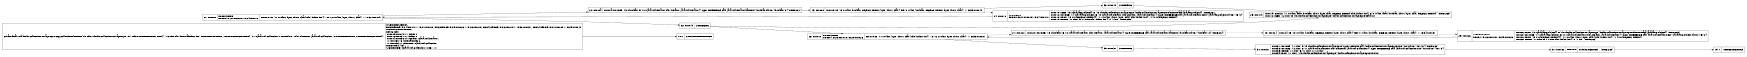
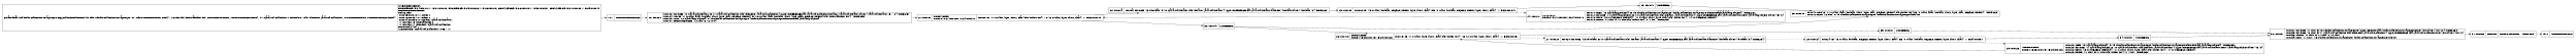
  digraph {
    rankdir=LR
    node [shape=record]
-   n1 [label="{18\:\ ?|CONST_ENTER_BLOCK\l}"]
+   n1 [label="{18\:\ ?|MTH_ENTER_BLOCK\l}"]
+   n2 [label="{20\:\ 0x0000|0x0000: INVOKE  (r0 I:java.util.Iterator) = (r7 I:java.util.Collection A[D('elements' java.util.Collection)]) type: INTERFACE call: java.util.Collection.iterator():java.util.Iterator A[MD:():java.util.Iterator\<E\> (c)] (LINE:257)\l0x0004: MOVE  (r1 I:??[int, float, boolean, short, byte, char, OBJECT, ARRAY]) = (r6 I:??[int, float, boolean, short, byte, char, OBJECT, ARRAY] A[D('internalIndex' int)])  (LINE:259)\l0x0005: IGET  (r2 I:java.lang.Object[]) = (r5 I:kotlin.collections.ArrayDeque) kotlin.collections.ArrayDeque.elementData java.lang.Object[] \l0x0007: ARRAY_LENGTH  (r2 I:int) = (r2 I:??[]) \l}"]
    n3 [label="{21\:\ 0x0008|LOOP_START\lLOOP:0: B:21:0x0008\-\>B:24:0x0010\l|0x0008: IF  (r1 I:??[int, byte, short, char] A[D('index' int)]) \>= (r2 I:??[int, byte, short, char])  \-\> B:32:0x001b \l}"]
    n4 [label="{22\:\ 0x000a|0x000a: INVOKE  (r3 I:boolean) = (r0 I:java.util.Iterator A[D('iterator' java.util.Iterator)]) type: INTERFACE call: java.util.Iterator.hasNext():boolean A[MD:():boolean (c)] (LINE:260)\l}"]
    n5 [label="{32\:\ 0x001b|SYNTHETIC\l}"]
    n6 [label="{23\:\ 0x000e|0x000e: IF  (r3 I:??[int, boolean, OBJECT, ARRAY, byte, short, char]) == (0 ??[int, boolean, OBJECT, ARRAY, byte, short, char])  \-\> B:33:0x001b \l}"]
    n7 [label="{25\:\ 0x001b|0x001b: CONST  (r1 I:??[int, float, boolean, short, byte, char, OBJECT, ARRAY] A[D('index' int)]) = (0 ??[int, float, boolean, short, byte, char, OBJECT, ARRAY])  (LINE:263)\l0x001c: IGET  (r2 I:int) = (r5 I:kotlin.collections.ArrayDeque) kotlin.collections.ArrayDeque.head int \l}"]
    n8 [label="{26\:\ 0x001e|LOOP_START\lLOOP:1: B:26:0x001e\-\>B:29:0x0026\l|0x001e: IF  (r1 I:??[int, byte, short, char] A[D('index' int)]) \>= (r2 I:??[int, byte, short, char])  \-\> B:35:0x0031 \l}"]
    n9 [label="{24\:\ 0x0010|LOOP_END\lLOOP:0: B:21:0x0008\-\>B:24:0x0010\l|0x0010: IGET  (r3 I:java.lang.Object[]) = (r5 I:kotlin.collections.ArrayDeque) kotlin.collections.ArrayDeque.elementData java.lang.Object[]  (LINE:261)\l0x0012: INVOKE  (r4 I:java.lang.Object) = (r0 I:java.util.Iterator A[D('iterator' java.util.Iterator)]) type: INTERFACE call: java.util.Iterator.next():java.lang.Object A[MD:():E (c)]\l0x0016: APUT  (r3 I:??[OBJECT, ARRAY][]), (r1 I:??[int, short, byte, char] A[D('index' int)]), (r4 I:??[OBJECT, ARRAY]) \l0x0018: ARITH  (r1 I:int) = (r1 I:int A[D('index' int)]) + (1 int)  (LINE:259)\l}"]
    n10 [label="{33\:\ 0x001b|SYNTHETIC\l}"]
    n11 [label="{27\:\ 0x0020|0x0020: INVOKE  (r3 I:boolean) = (r0 I:java.util.Iterator A[D('iterator' java.util.Iterator)]) type: INTERFACE call: java.util.Iterator.hasNext():boolean A[MD:():boolean (c)] (LINE:264)\l}"]
    n12 [label="{35\:\ 0x0031|SYNTHETIC\l}"]
    n13 [label="{28\:\ 0x0024|0x0024: IF  (r3 I:??[int, boolean, OBJECT, ARRAY, byte, short, char]) == (0 ??[int, boolean, OBJECT, ARRAY, byte, short, char])  \-\> B:34:0x0031 \l}"]
    n14 [label="{30\:\ 0x0031|0x0031: INVOKE  (r1 I:int) = (r5 I:kotlin.collections.ArrayDeque) type: VIRTUAL call: kotlin.collections.ArrayDeque.size():int A[MD:():int (m)] (LINE:268)\l0x0035: INVOKE  (r2 I:int) = (r7 I:java.util.Collection A[D('elements' java.util.Collection)]) type: INTERFACE call: java.util.Collection.size():int A[MD:():int (c)]\l0x0039: ARITH  (r1 I:int) = (r1 I:int) + (r2 I:int) \l0x003a: IPUT  (r1 I:int), (r5 I:kotlin.collections.ArrayDeque) kotlin.collections.ArrayDeque.size int \l}"]
    n15 [label="{29\:\ 0x0026|METHOD_END\lLOOP:1: B:26:0x001e\-\>B:29:0x0026\l|0x0026: IGET  (r3 I:java.lang.Object[]) = (r5 I:kotlin.collections.ArrayDeque) kotlin.collections.ArrayDeque.elementData java.lang.Object[]  (LINE:265)\l0x0028: INVOKE  (r4 I:java.lang.Object) = (r0 I:java.util.Iterator A[D('iterator' java.util.Iterator)]) type: INTERFACE call: java.util.Iterator.next():java.lang.Object A[MD:():E (c)]\l0x002c: APUT  (r3 I:??[OBJECT, ARRAY][]), (r1 I:??[int, short, byte, char] A[D('index' int)]), (r4 I:??[OBJECT, ARRAY]) \l0x002e: ARITH  (r1 I:int) = (r1 I:int A[D('index' int)]) + (1 int)  (LINE:263)\l}"]
+   n16 [label="{34\:\ 0x0031|SYNTHETIC\l}"]
    n17 [label="{31\:\ 0x003c|RETURN\l|0x003c: RETURN    (LINE:269)\l}"]
    n18 [label="{19\:\ ?|MTH_EXIT_BLOCK\l}"]
    n19 [label="{private final void kotlin.collections.ArrayDeque.copyCollectionElements((r5 'this' I:kotlin.collections.ArrayDeque\<E\> A[IMMUTABLE_TYPE, THIS]), (r6 I:int A[D('internalIndex' int), IMMUTABLE_TYPE, METHOD_ARGUMENT]), (r7 I:java.util.Collection\<? extends E\> A[D('elements' java.util.Collection), IMMUTABLE_TYPE, METHOD_ARGUMENT]))  | USE_LINES_HINTS\lBACK_EDGE: B:24:0x0010 \-\> B:21:0x0008, BACK_EDGE: B:29:0x0026 \-\> B:26:0x001e, CROSS_EDGE: B:26:0x001e \-\> B:30:0x0031, CROSS_EDGE: B:21:0x0008 \-\> B:25:0x001b\lINLINE_NOT_NEEDED\lDebug Info:\l  0x0005\-0x001b: r1 'index' I\l  0x001c\-0x0031: r1 'index' I\l  0x0004\-0x003c: r0 'iterator' Ljava\/util\/Iterator;\l  \-1 \-0x003c: r6 'internalIndex' I\l  \-1 \-0x003c: r7 'elements' Ljava\/util\/Collection;\lTYPE_VARS: [E]\lSIGNATURE: (ILjava\/util\/Collection\<+TE;\>;)V\l}"]
+   n1 -> n2
+   n2 -> n3
    n3 -> n4 [style=solid]
    n3 -> n5
    n4 -> n6
    n5 -> n7
    n5 -> n8
    n6 -> n9 [style=dashed]
    n6 -> n10
    n8 -> n11 [style=dashed]
    n8 -> n12
    n9 -> n3
    n10 -> n7
    n11 -> n13 [style=dashed]
    n12 -> n14
    n13 -> n15 [style=dashed]
+   n13 -> n16
    n14 -> n17
    n15 -> n8
+   n16 -> n14
    n17 -> n18
    n19 -> n1
  }
